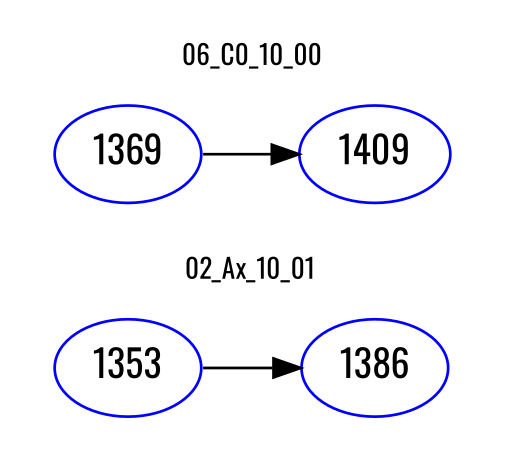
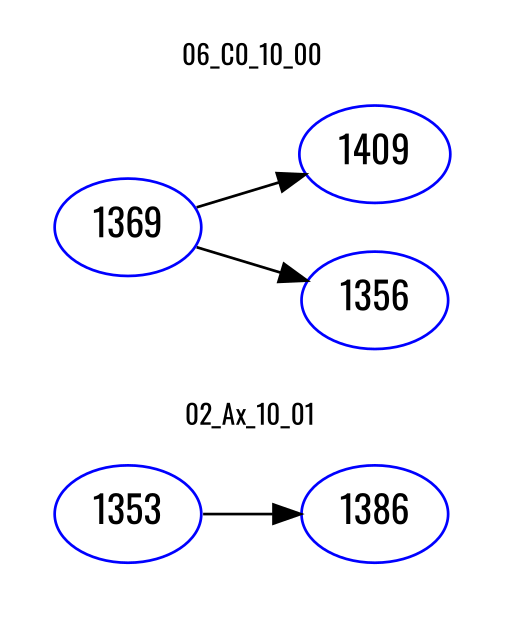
  digraph {
    fontname=Oswald
    rankdir=LR
    node [color=blue fontname=Oswald]
    edge [color=black fontname=Oswald]
    n1 [label=1353]
    n2 [label=1386]
    n3 [label=1369]
+   n4 [label=1356]
    n5 [label=1409]
    subgraph cluster_1 {
      color=white
      fontsize=10
      label="02_Ax_10_01"
      n1
      n2
    }
    subgraph cluster_2 {
      color=white
      fontsize=10
      label="06_C0_10_00"
      n3
+     n4
      n5
    }
    n1 -> n2
+   n3 -> n4
    n3 -> n5
  }
